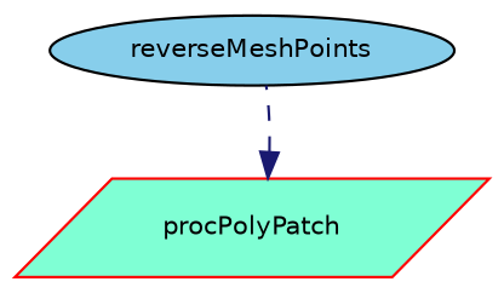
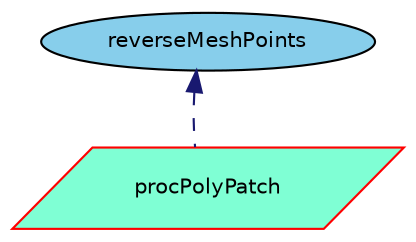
  digraph {
    rankdir=TB
    node [fontname=Helvetica fontsize=10 style=filled]
    n1 [color=black fillcolor=skyblue fontcolor=black height=0.2 label=reverseMeshPoints shape=ellipse width=0.4]
    n2 [color=red height=0.2 label=procPolyPatch shape=parallelogram width=0.4 fillcolor=aquamarine]
-   n2 -> n1 [color=midnightblue dir=back fontname=Helvetica fontsize=10 labelfontname=Helvetica labelfontsize=10 style=dashed]
+   n1 -> n2 [color=midnightblue dir=back fontname=Helvetica fontsize=10 labelfontname=Helvetica labelfontsize=10 style=dashed]
  }
